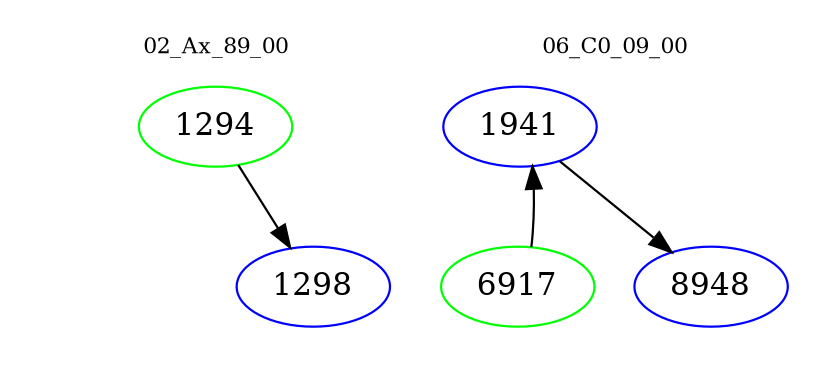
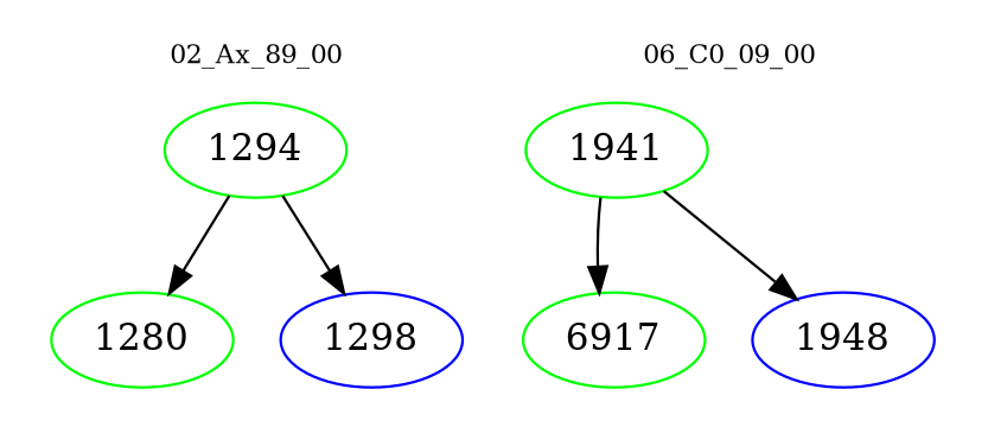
  digraph {
    node [color=green]
    edge [color=black]
    n1 [label=1294]
+   n2 [label=1280]
    n3 [color=blue label=1298]
-   n4 [color=blue label=1941]
+   n4 [label=1941]
    n5 [label=6917]
-   n6 [color=blue label=8948]
+   n6 [color=blue label=1948]
    subgraph cluster_1 {
      color=white
      fontsize=10
      label="02_Ax_89_00"
      n1
+     n2
      n3
    }
    subgraph cluster_2 {
      color=white
      fontsize=10
      label="06_C0_09_00"
      n4
      n5
      n6
    }
+   n1 -> n2
    n1 -> n3
-   n5 -> n4
+   n4 -> n5
    n4 -> n6
  }
